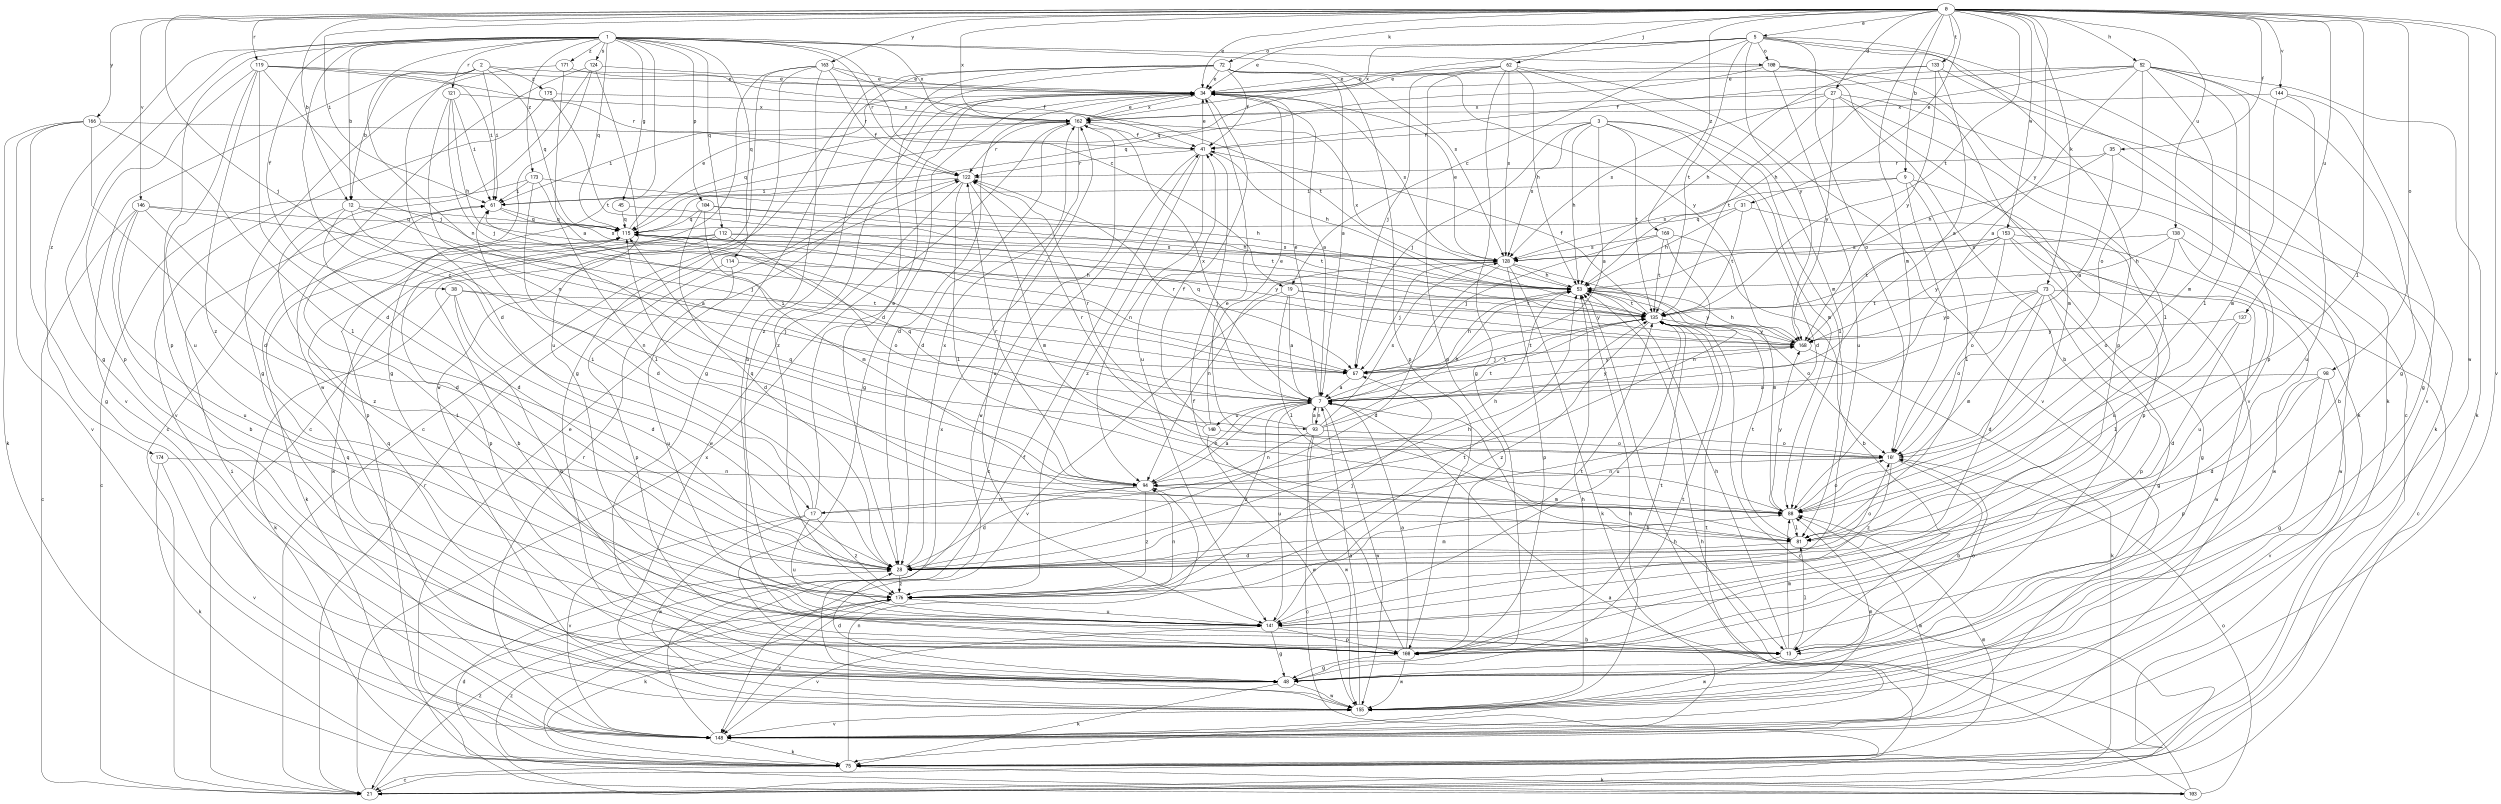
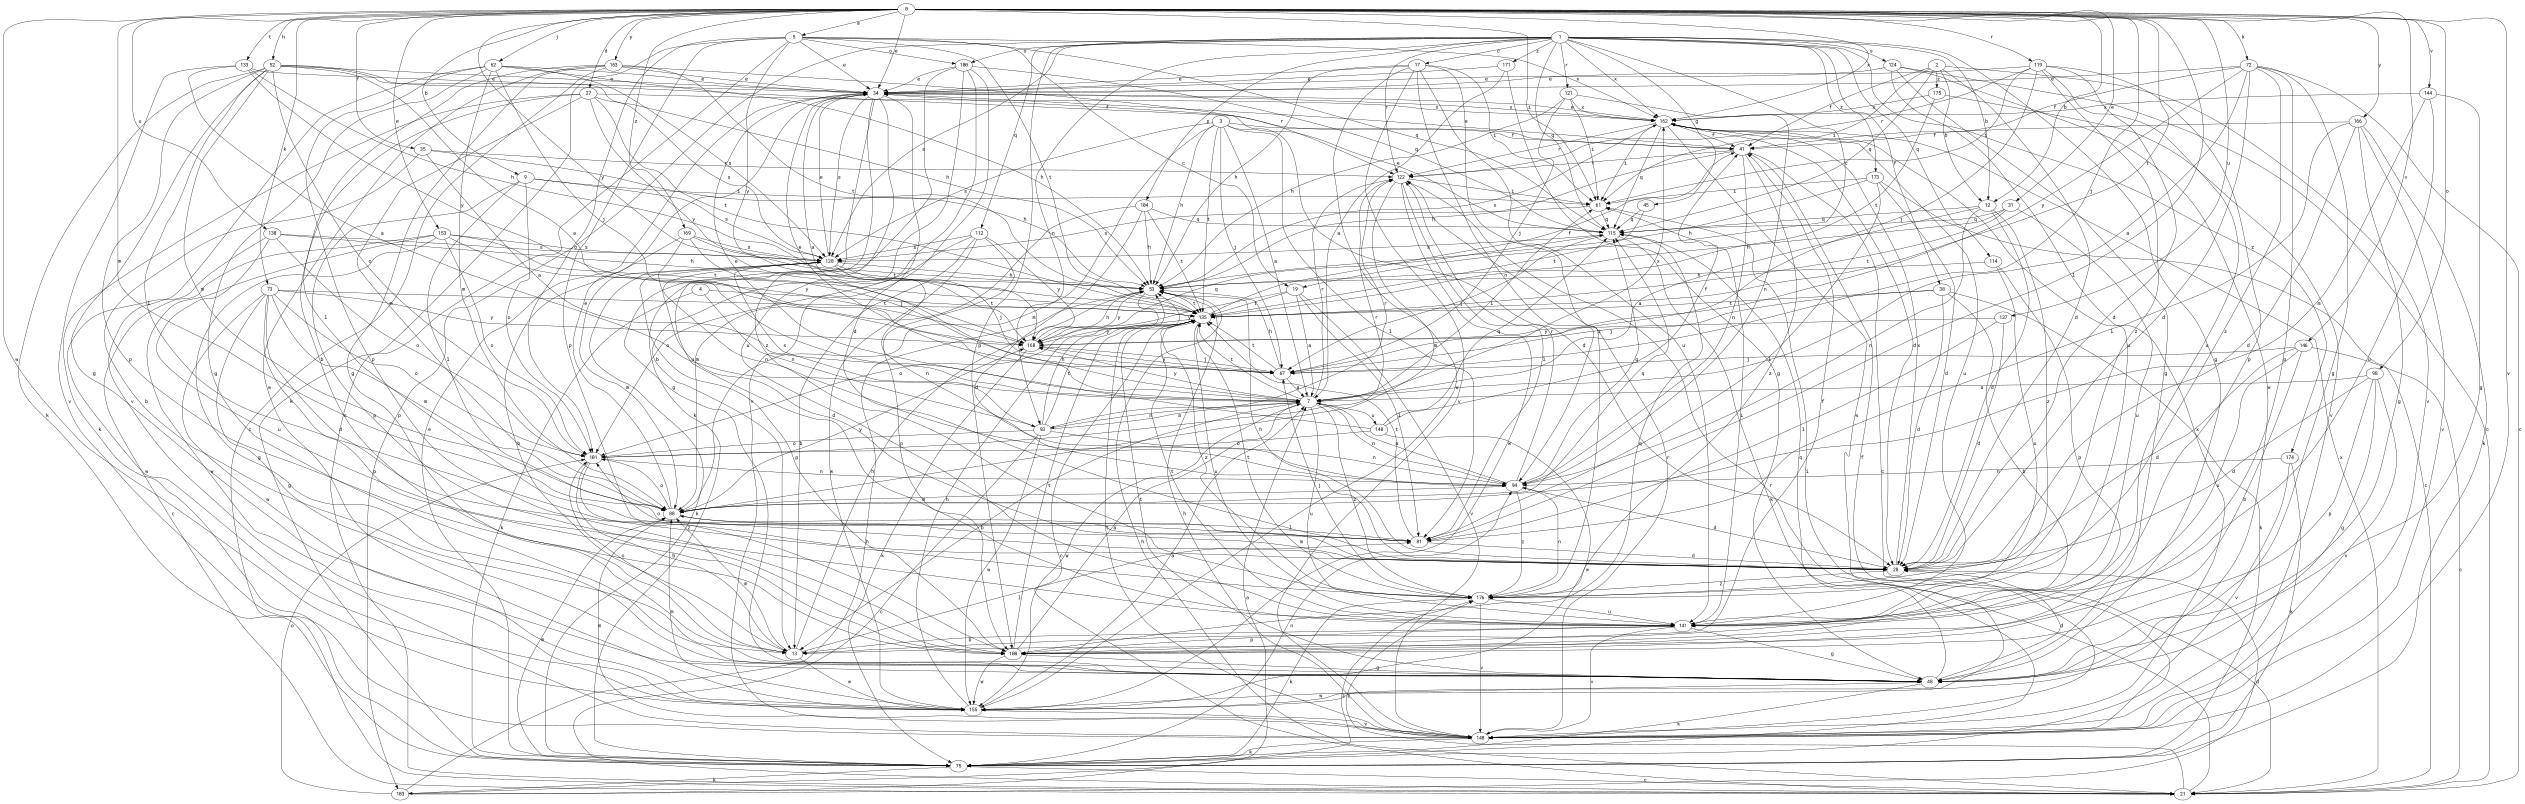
  strict digraph {
    fontname="Roboto Mono"
    node [fontname="Roboto Mono"]
    edge [fontname="Roboto Mono"]
    0
    5
    9
    12
    27
    31
    34
    35
    52
    61
    62
    67
    72
    73
    81
    88
    98
    119
    133
    135
    137
    138
    144
    146
    148
    153
    155
    162
    163
    166
    168
    169
    19
    100
    108
    115
    75
    21
    101
    128
    28
    7
    94
    176
    53
    141
    48
    122
    13
    41
    1
    17
    38
    45
    93
    103
    104
    112
    114
    121
    124
    171
    173
    174
    2
    175
    3
    140
+   4
    0 -> 5 [label=a]
    0 -> 9 [label=b]
    0 -> 12 [label=b]
    0 -> 27 [label=d]
    0 -> 31 [label=e]
    0 -> 34 [label=e]
    0 -> 35 [label=f]
    0 -> 52 [label=h]
    0 -> 61 [label=i]
    0 -> 62 [label=j]
    0 -> 67 [label=j]
    0 -> 72 [label=k]
    0 -> 73 [label=k]
    0 -> 81 [label=l]
    0 -> 88 [label=m]
    0 -> 98 [label=o]
    0 -> 119 [label=r]
    0 -> 133 [label=t]
    0 -> 135 [label=t]
    0 -> 137 [label=u]
    0 -> 138 [label=u]
    0 -> 144 [label=v]
    0 -> 146 [label=v]
    0 -> 148 [label=v]
    0 -> 153 [label=w]
    0 -> 155 [label=w]
    0 -> 162 [label=x]
    0 -> 163 [label=y]
    0 -> 166 [label=y]
    0 -> 168 [label=y]
    0 -> 169 [label=z]
    5 -> 34 [label=e]
    5 -> 135 [label=t]
    5 -> 162 [label=x]
    5 -> 168 [label=y]
    5 -> 19 [label=c]
    5 -> 100 [label=o]
    5 -> 108 [label=p]
    5 -> 115 [label=q]
    5 -> 75 [label=k]
    5 -> 21 [label=c]
    5 -> 101 [label=o]
    9 -> 61 [label=i]
    9 -> 81 [label=l]
    9 -> 108 [label=p]
    9 -> 101 [label=o]
    9 -> 128 [label=s]
    12 -> 115 [label=q]
    12 -> 28 [label=d]
    12 -> 7 [label=a]
    12 -> 94 [label=n]
    12 -> 176 [label=z]
    27 -> 81 [label=l]
    27 -> 88 [label=m]
    27 -> 135 [label=t]
    27 -> 162 [label=x]
    27 -> 168 [label=y]
    27 -> 75 [label=k]
    27 -> 128 [label=s]
    31 -> 135 [label=t]
    31 -> 115 [label=q]
    31 -> 53 [label=h]
    31 -> 141 [label=u]
    34 -> 162 [label=x]
    34 -> 128 [label=s]
    34 -> 28 [label=d]
    34 -> 7 [label=a]
    34 -> 176 [label=z]
    34 -> 141 [label=u]
    34 -> 48 [label=g]
    35 -> 7 [label=a]
    35 -> 53 [label=h]
    35 -> 122 [label=r]
    35 -> 13 [label=b]
    52 -> 34 [label=e]
    52 -> 81 [label=l]
    52 -> 88 [label=m]
    52 -> 108 [label=p]
    52 -> 75 [label=k]
    52 -> 101 [label=o]
    52 -> 7 [label=a]
    52 -> 53 [label=h]
    52 -> 48 [label=g]
    52 -> 41 [label=f]
    61 -> 115 [label=q]
    61 -> 128 [label=s]
    62 -> 34 [label=e]
    62 -> 67 [label=j]
    62 -> 88 [label=m]
    62 -> 148 [label=v]
    62 -> 108 [label=p]
    62 -> 128 [label=s]
    62 -> 53 [label=h]
    62 -> 48 [label=g]
    67 -> 135 [label=t]
    67 -> 168 [label=y]
    67 -> 7 [label=a]
    67 -> 53 [label=h]
    72 -> 34 [label=e]
    72 -> 168 [label=y]
    72 -> 108 [label=p]
    72 -> 21 [label=c]
    72 -> 28 [label=d]
    72 -> 7 [label=a]
    72 -> 176 [label=z]
    72 -> 48 [label=g]
    72 -> 41 [label=f]
    73 -> 88 [label=m]
    73 -> 135 [label=t]
    73 -> 155 [label=w]
    73 -> 168 [label=y]
    73 -> 108 [label=p]
    73 -> 101 [label=o]
    73 -> 28 [label=d]
    73 -> 48 [label=g]
    81 -> 135 [label=t]
    81 -> 28 [label=d]
    88 -> 34 [label=e]
    88 -> 81 [label=l]
    88 -> 168 [label=y]
    88 -> 115 [label=q]
    88 -> 101 [label=o]
    98 -> 148 [label=v]
    98 -> 108 [label=p]
    98 -> 28 [label=d]
    98 -> 7 [label=a]
    98 -> 48 [label=g]
    119 -> 34 [label=e]
    119 -> 61 [label=i]
    119 -> 67 [label=j]
    119 -> 108 [label=p]
    119 -> 28 [label=d]
    119 -> 176 [label=z]
    119 -> 141 [label=u]
    119 -> 122 [label=r]
    133 -> 34 [label=e]
    133 -> 148 [label=v]
    133 -> 168 [label=y]
    133 -> 7 [label=a]
    133 -> 53 [label=h]
    135 -> 168 [label=y]
    135 -> 21 [label=c]
    135 -> 176 [label=z]
    135 -> 141 [label=u]
    135 -> 41 [label=f]
    137 -> 81 [label=l]
    137 -> 168 [label=y]
    137 -> 28 [label=d]
    138 -> 155 [label=w]
    138 -> 101 [label=o]
    138 -> 128 [label=s]
    138 -> 53 [label=h]
    138 -> 141 [label=u]
    144 -> 88 [label=m]
    144 -> 162 [label=x]
    144 -> 141 [label=u]
    144 -> 48 [label=g]
    146 -> 67 [label=j]
-   146 -> 115 [label=q]
    146 -> 21 [label=c]
    146 -> 28 [label=d]
    146 -> 141 [label=u]
    146 -> 13 [label=b]
    148 -> 61 [label=i]
    148 -> 88 [label=m]
    148 -> 135 [label=t]
    148 -> 162 [label=x]
    148 -> 75 [label=k]
    148 -> 53 [label=h]
    148 -> 122 [label=r]
    153 -> 135 [label=t]
    153 -> 155 [label=w]
    153 -> 168 [label=y]
    153 -> 21 [label=c]
    153 -> 101 [label=o]
    153 -> 128 [label=s]
    153 -> 48 [label=g]
    155 -> 88 [label=m]
    155 -> 148 [label=v]
    155 -> 7 [label=a]
    155 -> 53 [label=h]
    162 -> 34 [label=e]
    162 -> 61 [label=i]
    162 -> 155 [label=w]
    162 -> 115 [label=q]
    162 -> 28 [label=d]
    162 -> 141 [label=u]
    162 -> 122 [label=r]
    162 -> 41 [label=f]
    163 -> 34 [label=e]
    163 -> 135 [label=t]
    163 -> 155 [label=w]
    163 -> 21 [label=c]
    163 -> 48 [label=g]
    163 -> 122 [label=r]
    163 -> 13 [label=b]
    166 -> 81 [label=l]
    166 -> 148 [label=v]
    166 -> 75 [label=k]
    166 -> 28 [label=d]
    166 -> 48 [label=g]
    166 -> 41 [label=f]
    168 -> 67 [label=j]
    168 -> 115 [label=q]
    168 -> 75 [label=k]
    168 -> 53 [label=h]
    169 -> 67 [label=j]
    169 -> 135 [label=t]
    169 -> 128 [label=s]
    169 -> 94 [label=n]
    169 -> 13 [label=b]
    19 -> 81 [label=l]
    19 -> 135 [label=t]
    19 -> 148 [label=v]
    19 -> 168 [label=y]
    19 -> 7 [label=a]
    100 -> 34 [label=e]
    100 -> 148 [label=v]
    100 -> 115 [label=q]
    100 -> 75 [label=k]
    100 -> 141 [label=u]
    100 -> 13 [label=b]
    108 -> 135 [label=t]
    108 -> 155 [label=w]
    108 -> 115 [label=q]
    108 -> 7 [label=a]
    108 -> 48 [label=g]
    108 -> 41 [label=f]
    115 -> 34 [label=e]
    115 -> 67 [label=j]
    115 -> 75 [label=k]
    115 -> 128 [label=s]
    75 -> 34 [label=e]
    75 -> 88 [label=m]
    75 -> 21 [label=c]
    75 -> 94 [label=n]
    75 -> 41 [label=f]
    75 -> 103 [label=k]
    21 -> 162 [label=x]
    21 -> 176 [label=z]
    21 -> 53 [label=h]
    21 -> 122 [label=r]
    101 -> 94 [label=n]
    101 -> 176 [label=z]
    101 -> 122 [label=r]
    101 -> 13 [label=b]
    128 -> 34 [label=e]
    128 -> 67 [label=j]
    128 -> 88 [label=m]
    128 -> 108 [label=p]
    128 -> 75 [label=k]
    128 -> 28 [label=d]
    128 -> 94 [label=n]
    128 -> 53 [label=h]
    28 -> 88 [label=m]
    28 -> 162 [label=x]
    28 -> 101 [label=o]
    28 -> 176 [label=z]
    28 -> 53 [label=h]
    7 -> 34 [label=e]
    7 -> 61 [label=i]
    7 -> 135 [label=t]
    7 -> 155 [label=w]
    7 -> 162 [label=x]
    7 -> 168 [label=y]
    7 -> 94 [label=n]
    7 -> 176 [label=z]
    7 -> 141 [label=u]
    7 -> 122 [label=r]
    7 -> 13 [label=b]
    7 -> 93 [label=n]
    7 -> 140 [label=u]
    94 -> 88 [label=m]
    94 -> 115 [label=q]
    94 -> 28 [label=d]
    94 -> 7 [label=a]
    94 -> 176 [label=z]
    94 -> 122 [label=r]
    176 -> 67 [label=j]
    176 -> 135 [label=t]
    176 -> 148 [label=v]
    176 -> 75 [label=k]
    176 -> 94 [label=n]
    176 -> 141 [label=u]
    53 -> 135 [label=t]
    53 -> 162 [label=x]
    53 -> 168 [label=y]
    53 -> 101 [label=o]
    141 -> 61 [label=i]
    141 -> 135 [label=t]
    141 -> 148 [label=v]
    141 -> 108 [label=p]
    141 -> 48 [label=g]
    141 -> 13 [label=b]
    48 -> 135 [label=t]
    48 -> 155 [label=w]
    48 -> 115 [label=q]
    48 -> 75 [label=k]
    48 -> 28 [label=d]
    122 -> 61 [label=i]
    122 -> 81 [label=l]
    122 -> 88 [label=m]
    122 -> 155 [label=w]
    13 -> 81 [label=l]
    13 -> 88 [label=m]
    13 -> 155 [label=w]
    13 -> 101 [label=o]
    13 -> 53 [label=h]
    41 -> 34 [label=e]
    41 -> 21 [label=c]
    41 -> 94 [label=n]
    41 -> 176 [label=z]
    41 -> 53 [label=h]
    41 -> 122 [label=r]
    1 -> 12 [label=b]
    1 -> 162 [label=x]
    1 -> 19 [label=c]
    1 -> 100 [label=o]
    1 -> 108 [label=p]
    1 -> 115 [label=q]
    1 -> 128 [label=s]
    1 -> 48 [label=g]
    1 -> 122 [label=r]
    1 -> 17 [label=c]
    1 -> 38 [label=f]
    1 -> 45 [label=g]
    1 -> 93 [label=n]
    1 -> 103 [label=p]
    1 -> 104 [label=p]
    1 -> 112 [label=q]
    1 -> 114 [label=q]
    1 -> 121 [label=r]
    1 -> 124 [label=s]
    1 -> 171 [label=z]
    1 -> 173 [label=z]
    1 -> 174 [label=z]
    17 -> 34 [label=e]
    17 -> 61 [label=i]
    17 -> 148 [label=v]
    17 -> 155 [label=w]
-   94 -> 17 [label=n]
+   17 -> 94 [label=n]
    17 -> 176 [label=z]
    17 -> 53 [label=h]
    17 -> 141 [label=u]
    38 -> 67 [label=j]
    38 -> 135 [label=t]
    38 -> 75 [label=k]
    38 -> 28 [label=d]
    38 -> 13 [label=b]
    45 -> 135 [label=t]
    45 -> 115 [label=q]
    93 -> 135 [label=t]
    93 -> 155 [label=w]
    93 -> 21 [label=c]
    93 -> 101 [label=o]
    93 -> 128 [label=s]
    93 -> 7 [label=a]
    93 -> 94 [label=n]
    93 -> 53 [label=h]
    93 -> 122 [label=r]
    103 -> 101 [label=o]
    103 -> 28 [label=d]
    103 -> 7 [label=a]
    103 -> 176 [label=z]
    103 -> 53 [label=h]
    104 -> 88 [label=m]
    104 -> 135 [label=t]
    104 -> 115 [label=q]
    104 -> 28 [label=d]
    104 -> 53 [label=h]
    112 -> 155 [label=w]
    112 -> 168 [label=y]
    112 -> 108 [label=p]
    112 -> 101 [label=o]
    112 -> 128 [label=s]
    112 -> 13 [label=b]
    114 -> 108 [label=p]
    114 -> 53 [label=h]
    114 -> 141 [label=u]
    121 -> 61 [label=i]
    121 -> 67 [label=j]
    121 -> 162 [label=x]
    121 -> 94 [label=n]
    121 -> 53 [label=h]
    124 -> 34 [label=e]
    124 -> 155 [label=w]
    124 -> 21 [label=c]
    124 -> 141 [label=u]
    124 -> 48 [label=g]
    171 -> 34 [label=e]
    171 -> 7 [label=a]
    171 -> 48 [label=g]
    173 -> 61 [label=i]
    173 -> 81 [label=l]
    173 -> 21 [label=c]
    173 -> 28 [label=d]
    173 -> 53 [label=h]
    174 -> 148 [label=v]
    174 -> 75 [label=k]
    174 -> 94 [label=n]
    2 -> 12 [label=b]
    2 -> 61 [label=i]
    2 -> 148 [label=v]
    2 -> 115 [label=q]
    2 -> 28 [label=d]
    2 -> 41 [label=f]
    2 -> 175 [label=z]
    175 -> 135 [label=t]
    175 -> 148 [label=v]
    175 -> 162 [label=x]
    3 -> 67 [label=j]
    3 -> 81 [label=l]
    3 -> 88 [label=m]
    3 -> 135 [label=t]
    3 -> 128 [label=s]
    3 -> 28 [label=d]
    3 -> 7 [label=a]
    3 -> 53 [label=h]
    3 -> 41 [label=f]
    140 -> 34 [label=e]
    140 -> 155 [label=w]
    140 -> 115 [label=q]
    140 -> 101 [label=o]
    140 -> 41 [label=f]
+   4 -> 135 [label=t]
+   4 -> 75 [label=k]
+   4 -> 93 [label=n]
  }
